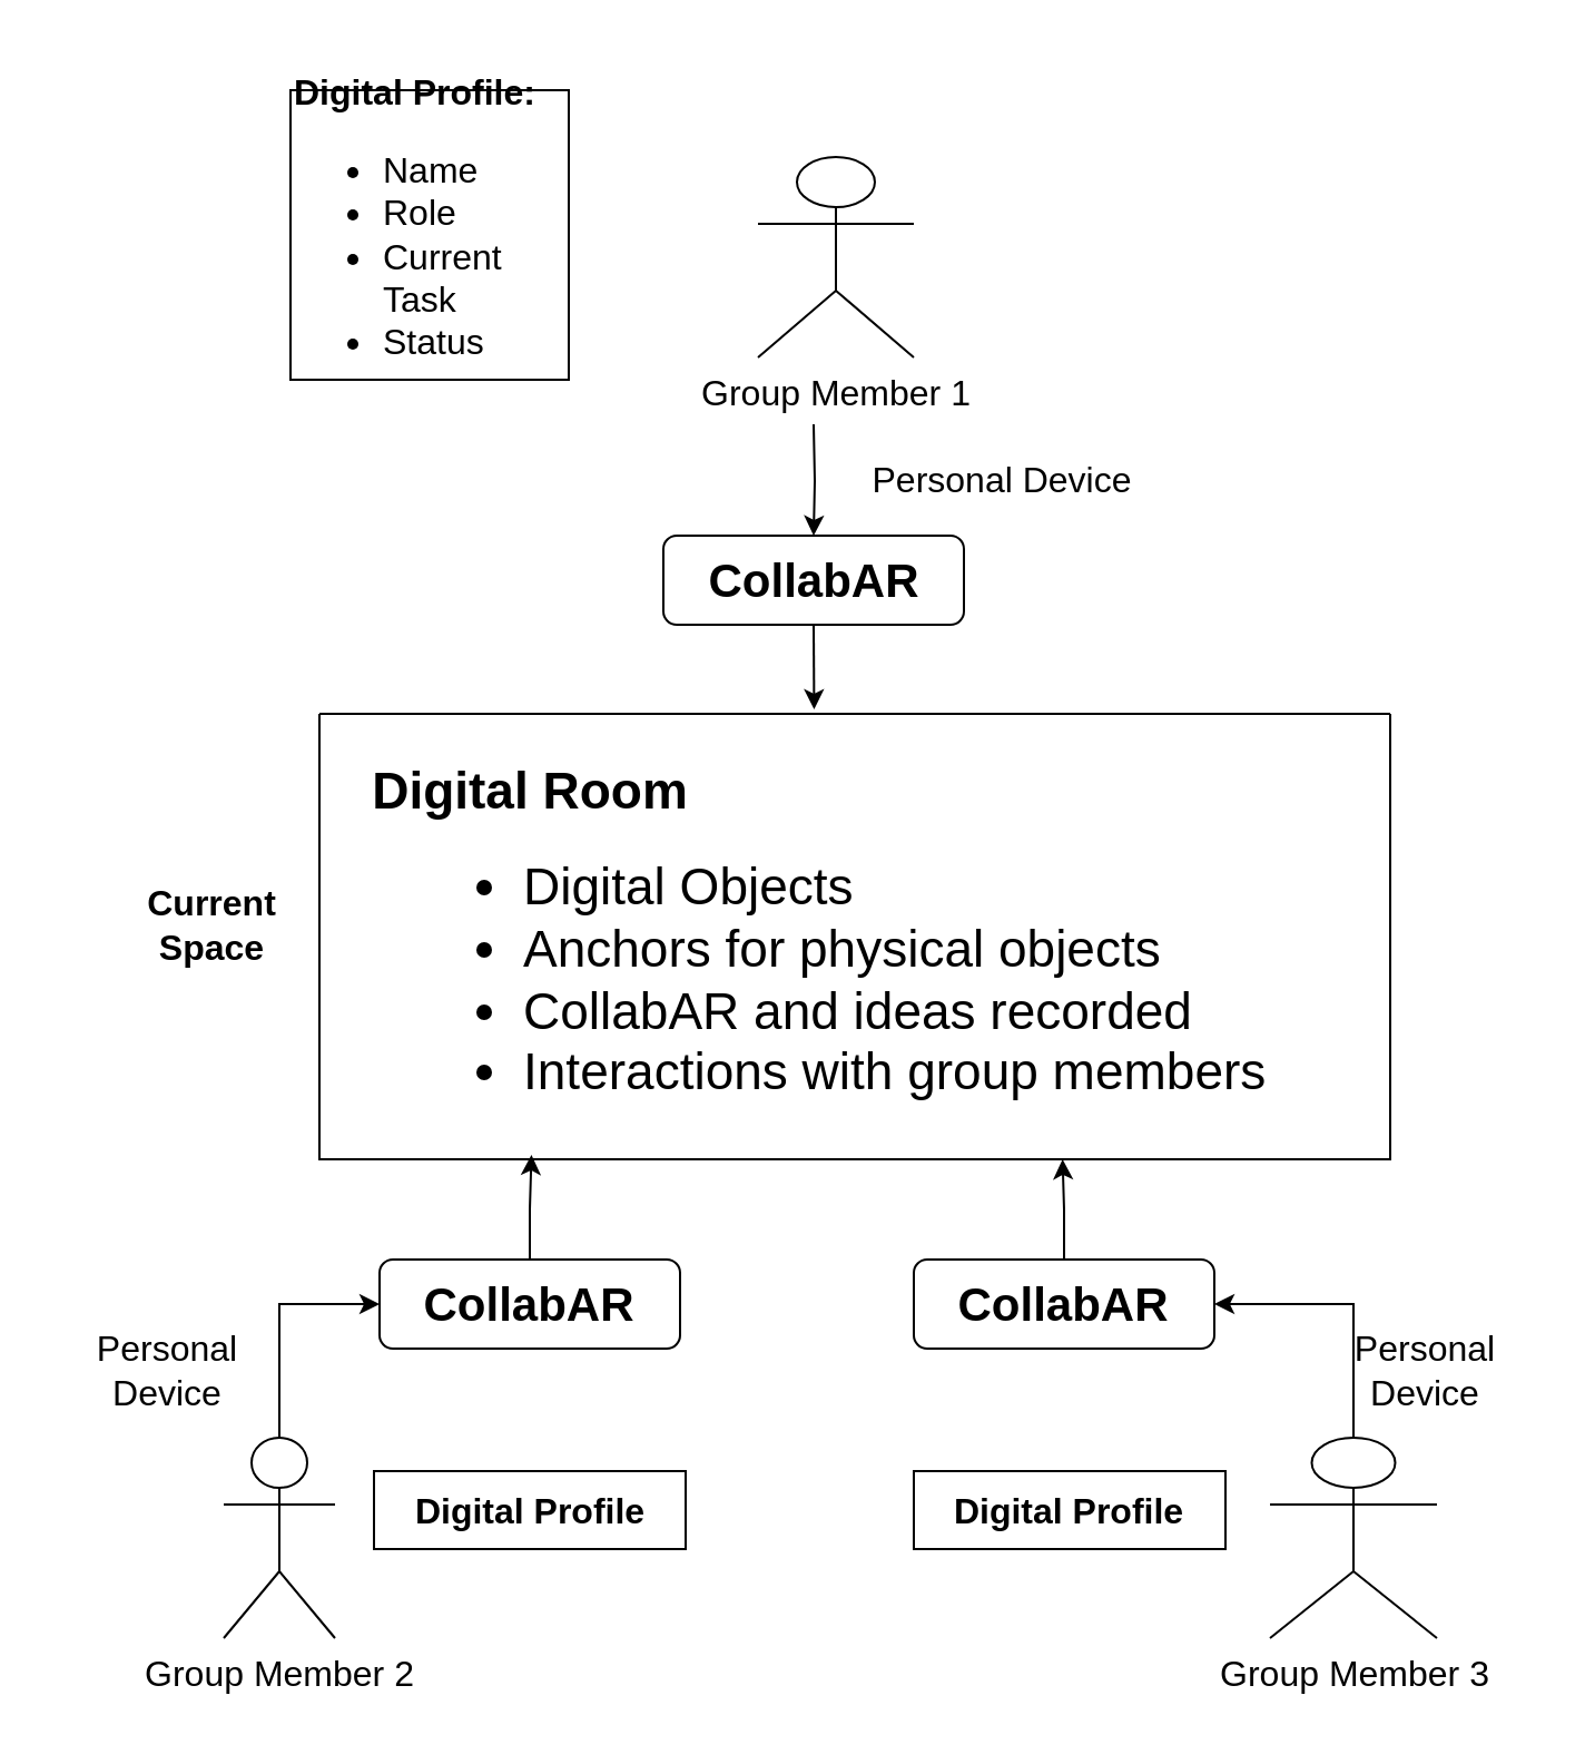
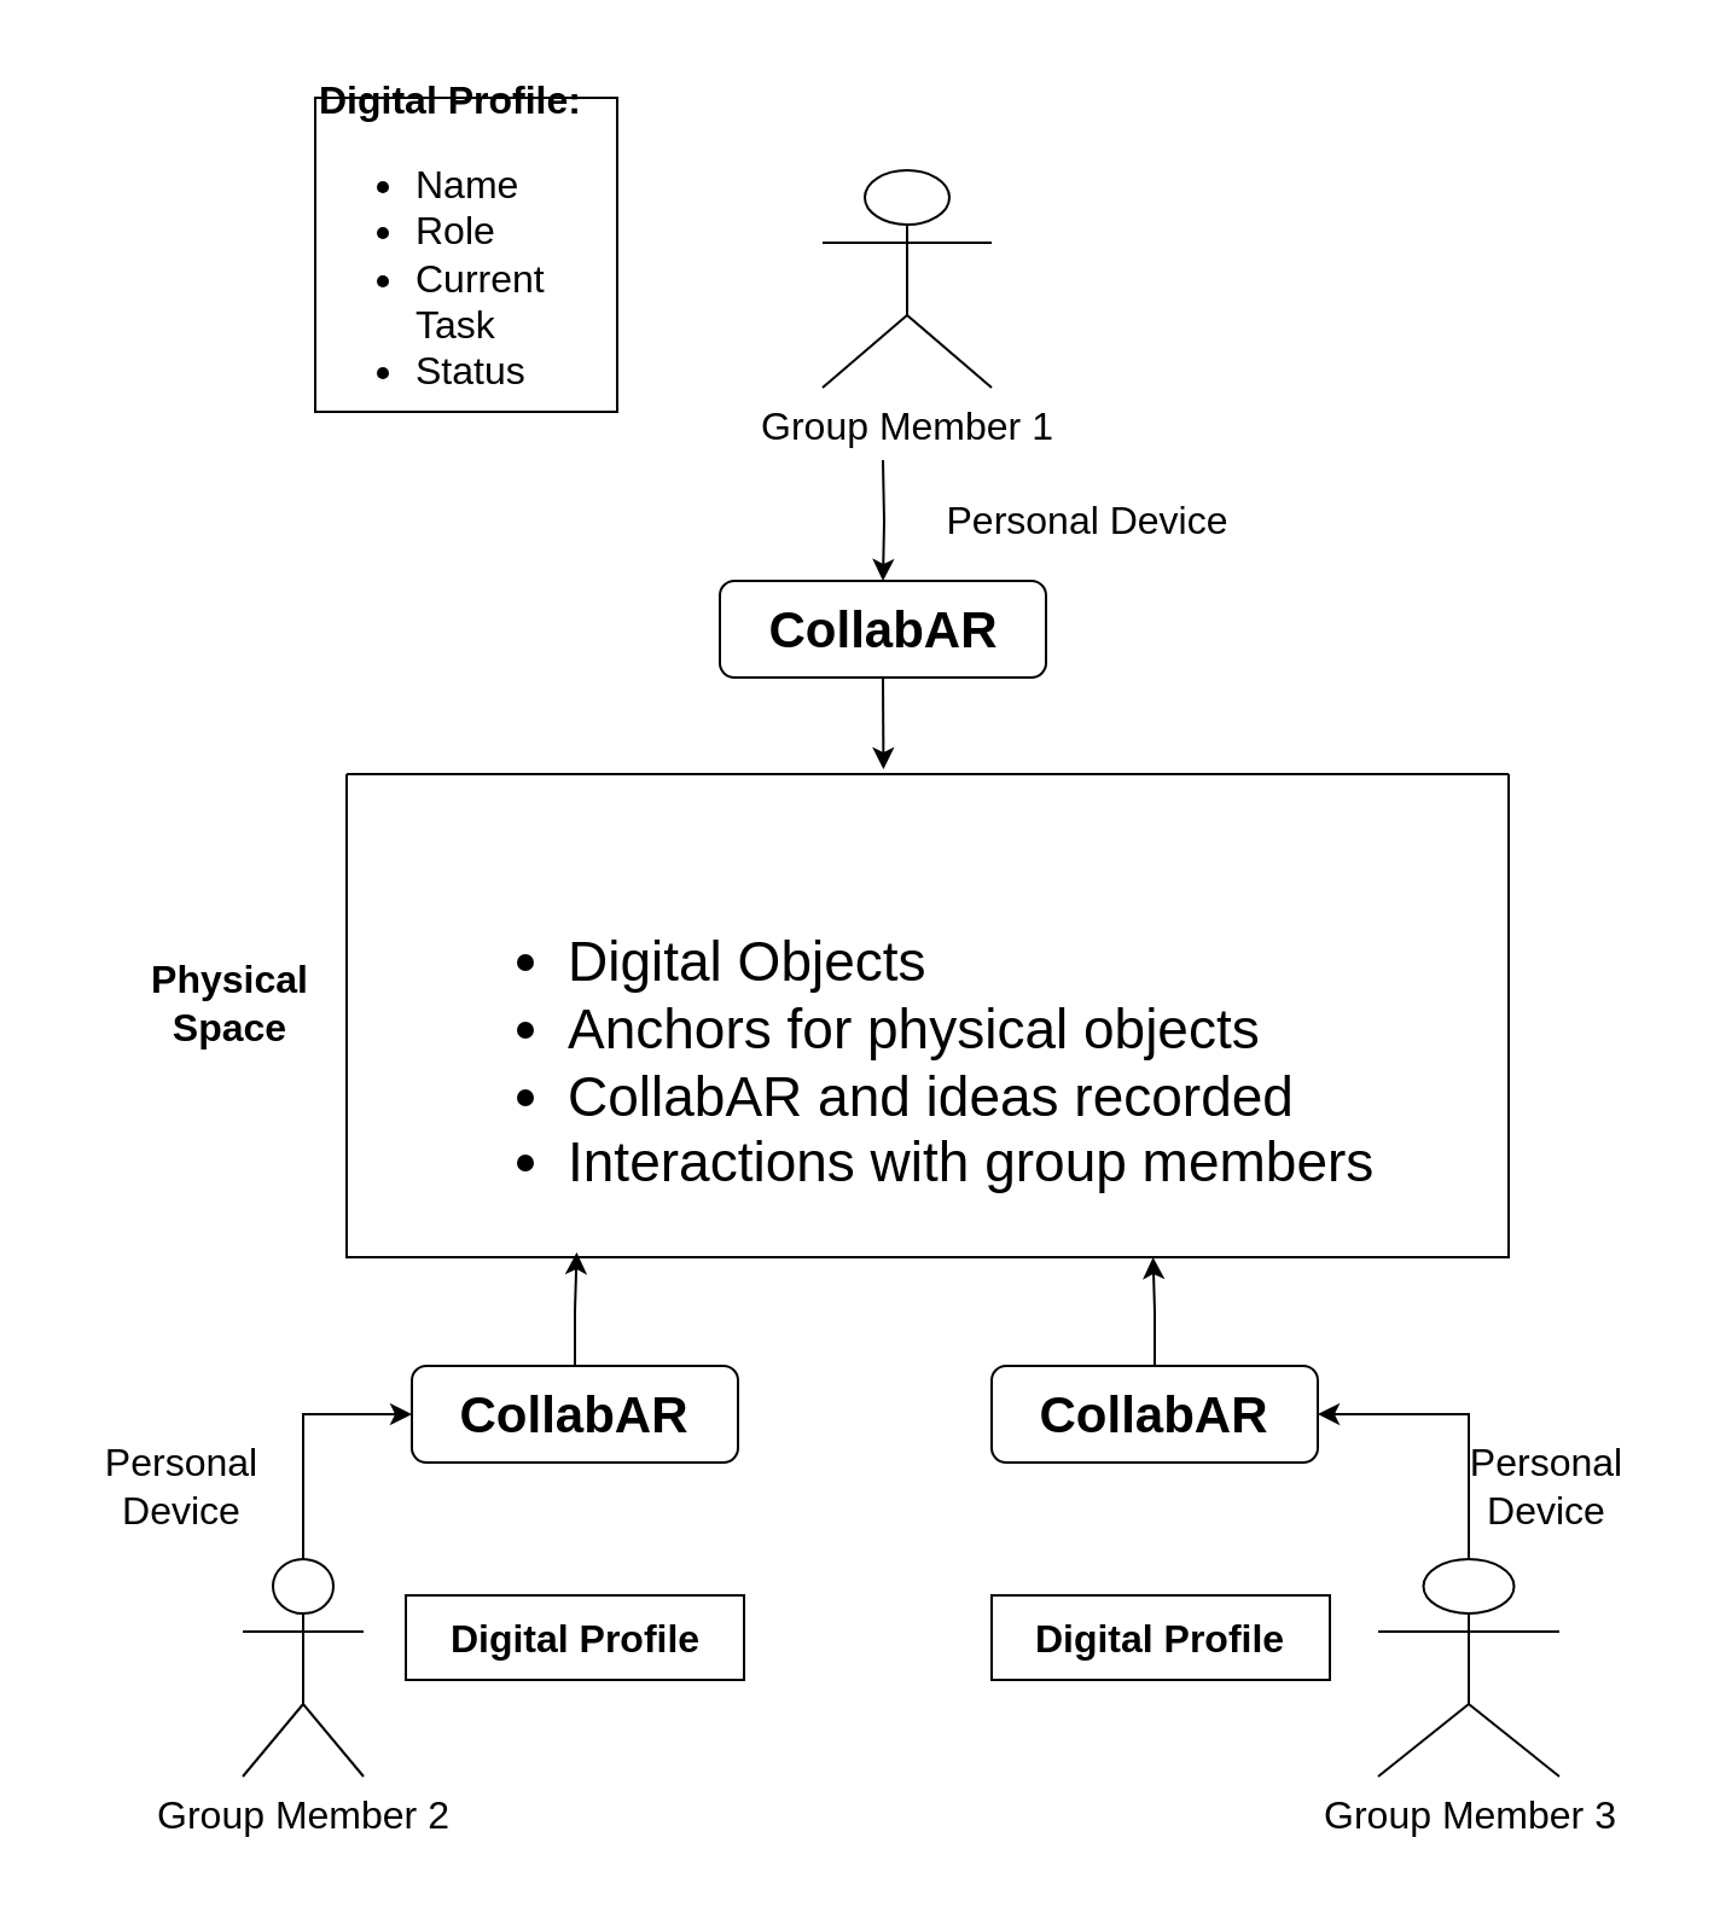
  <mxCell id="0" />
  <mxCell id="1" parent="0" />
  <mxCell id="2" value="" style="rounded=0;whiteSpace=wrap;html=1;strokeColor=none;" vertex="1" parent="1"><mxGeometry x="30" width="660" height="750" as="geometry" y="20" /></mxCell>
  <mxCell id="3" style="edgeStyle=orthogonalEdgeStyle;rounded=0;orthogonalLoop=1;jettySize=auto;html=1;" parent="1" target="6" edge="1"><mxGeometry relative="1" as="geometry"><mxPoint x="365" y="190" as="sourcePoint" /></mxGeometry></mxCell>
  <mxCell id="4" value="Group Member 1" style="shape=umlActor;verticalLabelPosition=bottom;verticalAlign=top;html=1;outlineConnect=0;fontSize=16;" parent="1" vertex="1"><mxGeometry x="340" y="70" width="70" height="90" as="geometry" /></mxCell>
  <mxCell id="5" value="&lt;b&gt;&lt;font&gt;Digital Profile:&lt;/font&gt;&lt;/b&gt;&lt;div&gt;&lt;ul&gt;&lt;li&gt;Name&lt;/li&gt;&lt;li&gt;Role&lt;/li&gt;&lt;li&gt;Current Task&lt;/li&gt;&lt;li&gt;Status&lt;/li&gt;&lt;/ul&gt;&lt;/div&gt;" style="rounded=0;whiteSpace=wrap;html=1;align=left;fontSize=16;" parent="1" vertex="1"><mxGeometry x="130" y="40" width="125" height="130" as="geometry" /></mxCell>
  <mxCell id="6" value="&lt;b&gt;&lt;font style=&quot;font-size: 21px;&quot;&gt;CollabAR&lt;/font&gt;&lt;/b&gt;" style="rounded=1;whiteSpace=wrap;html=1;" parent="1" vertex="1"><mxGeometry x="297.5" y="240" width="135" height="40" as="geometry" /></mxCell>
  <mxCell id="7" value="Personal Device" style="text;html=1;align=center;verticalAlign=middle;whiteSpace=wrap;rounded=0;fontSize=16;" parent="1" vertex="1"><mxGeometry x="380" y="200" width="140" height="30" as="geometry" /></mxCell>
  <mxCell id="8" value="" style="swimlane;startSize=0;" parent="1" vertex="1"><mxGeometry x="143" y="320" width="481" height="200" as="geometry"><mxRectangle x="120" y="280" width="50" height="40" as="alternateBounds" /></mxGeometry></mxCell>
- <mxCell id="9" value="Digital Room" style="text;html=1;align=center;verticalAlign=middle;whiteSpace=wrap;rounded=0;fontStyle=1;fontSize=23;" parent="8" vertex="1"><mxGeometry x="10" y="20" width="170" height="30" as="geometry" /></mxCell>
  <mxCell id="10" value="&lt;ul&gt;&lt;li&gt;&lt;span style=&quot;background-color: transparent; color: light-dark(rgb(0, 0, 0), rgb(255, 255, 255));&quot;&gt;Digital Objects&lt;/span&gt;&lt;/li&gt;&lt;li&gt;&lt;span style=&quot;background-color: transparent; color: light-dark(rgb(0, 0, 0), rgb(255, 255, 255));&quot;&gt;Anchors for physical objects&lt;/span&gt;&lt;/li&gt;&lt;li&gt;&lt;span style=&quot;background-color: transparent; color: light-dark(rgb(0, 0, 0), rgb(255, 255, 255));&quot;&gt;CollabAR and ideas recorded&lt;/span&gt;&lt;/li&gt;&lt;li&gt;&lt;span style=&quot;background-color: transparent; color: light-dark(rgb(0, 0, 0), rgb(255, 255, 255));&quot;&gt;Interactions with group members&lt;/span&gt;&lt;/li&gt;&lt;/ul&gt;" style="text;html=1;align=left;verticalAlign=middle;whiteSpace=wrap;rounded=0;fontSize=23;" parent="8" vertex="1"><mxGeometry x="50" y="105" width="420" height="30" as="geometry" /></mxCell>
- <mxCell id="11" value="Current&lt;div&gt;Space&lt;/div&gt;" style="text;html=1;align=center;verticalAlign=middle;whiteSpace=wrap;rounded=0;fontStyle=1;fontSize=16;" parent="1" vertex="1"><mxGeometry x="30" y="400" width="130" height="30" as="geometry" /></mxCell>
+ <mxCell id="11" value="Physical&lt;div&gt;Space&lt;/div&gt;" style="text;html=1;align=center;verticalAlign=middle;whiteSpace=wrap;rounded=0;fontStyle=1;fontSize=16;" parent="1" vertex="1"><mxGeometry x="30" y="400" width="130" height="30" as="geometry" /></mxCell>
  <mxCell id="12" style="edgeStyle=orthogonalEdgeStyle;rounded=0;orthogonalLoop=1;jettySize=auto;html=1;exitX=0.5;exitY=0;exitDx=0;exitDy=0;exitPerimeter=0;entryX=0;entryY=0.5;entryDx=0;entryDy=0;" parent="1" source="13" target="15" edge="1"><mxGeometry relative="1" as="geometry" /></mxCell>
  <mxCell id="13" value="Group Member 2" style="shape=umlActor;verticalLabelPosition=bottom;verticalAlign=top;html=1;outlineConnect=0;fontSize=16;" parent="1" vertex="1"><mxGeometry x="100" y="645" width="50" height="90" as="geometry" /></mxCell>
  <mxCell id="14" value="&lt;b&gt;Digital Profile&lt;/b&gt;" style="rounded=0;whiteSpace=wrap;html=1;align=center;fontSize=16;" parent="1" vertex="1"><mxGeometry x="167.5" y="660" width="140" height="35" as="geometry" /></mxCell>
  <mxCell id="15" value="&lt;b&gt;&lt;font style=&quot;font-size: 21px;&quot;&gt;CollabAR&lt;/font&gt;&lt;/b&gt;" style="rounded=1;whiteSpace=wrap;html=1;" parent="1" vertex="1"><mxGeometry x="170" y="565" width="135" height="40" as="geometry" /></mxCell>
  <mxCell id="16" value="Personal Device" style="text;html=1;align=center;verticalAlign=middle;whiteSpace=wrap;rounded=0;fontSize=16;" parent="1" vertex="1"><mxGeometry x="20" y="600" width="110" height="30" as="geometry" /></mxCell>
  <mxCell id="17" style="edgeStyle=orthogonalEdgeStyle;rounded=0;orthogonalLoop=1;jettySize=auto;html=1;exitX=0.5;exitY=0;exitDx=0;exitDy=0;exitPerimeter=0;entryX=1;entryY=0.5;entryDx=0;entryDy=0;" parent="1" source="18" target="20" edge="1"><mxGeometry relative="1" as="geometry" /></mxCell>
  <mxCell id="18" value="Group Member 3" style="shape=umlActor;verticalLabelPosition=bottom;verticalAlign=top;html=1;outlineConnect=0;fontSize=16;" parent="1" vertex="1"><mxGeometry x="570" y="645" width="75" height="90" as="geometry" /></mxCell>
  <mxCell id="19" value="&lt;b&gt;Digital Profile&lt;/b&gt;" style="rounded=0;whiteSpace=wrap;html=1;align=center;fontSize=16;" parent="1" vertex="1"><mxGeometry x="410" y="660" width="140" height="35" as="geometry" /></mxCell>
  <mxCell id="20" value="&lt;b&gt;&lt;font style=&quot;font-size: 21px;&quot;&gt;CollabAR&lt;/font&gt;&lt;/b&gt;" style="rounded=1;whiteSpace=wrap;html=1;" parent="1" vertex="1"><mxGeometry x="410" y="565" width="135" height="40" as="geometry" /></mxCell>
  <mxCell id="21" value="Personal Device" style="text;html=1;align=center;verticalAlign=middle;whiteSpace=wrap;rounded=0;fontSize=16;" parent="1" vertex="1"><mxGeometry x="590" y="600" width="100" height="30" as="geometry" /></mxCell>
  <mxCell id="22" style="edgeStyle=orthogonalEdgeStyle;rounded=0;orthogonalLoop=1;jettySize=auto;html=1;exitX=0.5;exitY=0;exitDx=0;exitDy=0;entryX=0.198;entryY=0.99;entryDx=0;entryDy=0;entryPerimeter=0;" parent="1" source="15" target="8" edge="1"><mxGeometry relative="1" as="geometry" /></mxCell>
  <mxCell id="23" style="edgeStyle=orthogonalEdgeStyle;rounded=0;orthogonalLoop=1;jettySize=auto;html=1;exitX=0.5;exitY=0;exitDx=0;exitDy=0;entryX=0.694;entryY=1;entryDx=0;entryDy=0;entryPerimeter=0;" parent="1" source="20" target="8" edge="1"><mxGeometry relative="1" as="geometry" /></mxCell>
  <mxCell id="24" style="edgeStyle=orthogonalEdgeStyle;rounded=0;orthogonalLoop=1;jettySize=auto;html=1;exitX=0.5;exitY=1;exitDx=0;exitDy=0;entryX=0.462;entryY=-0.01;entryDx=0;entryDy=0;entryPerimeter=0;" parent="1" source="6" target="8" edge="1"><mxGeometry relative="1" as="geometry" /></mxCell>
